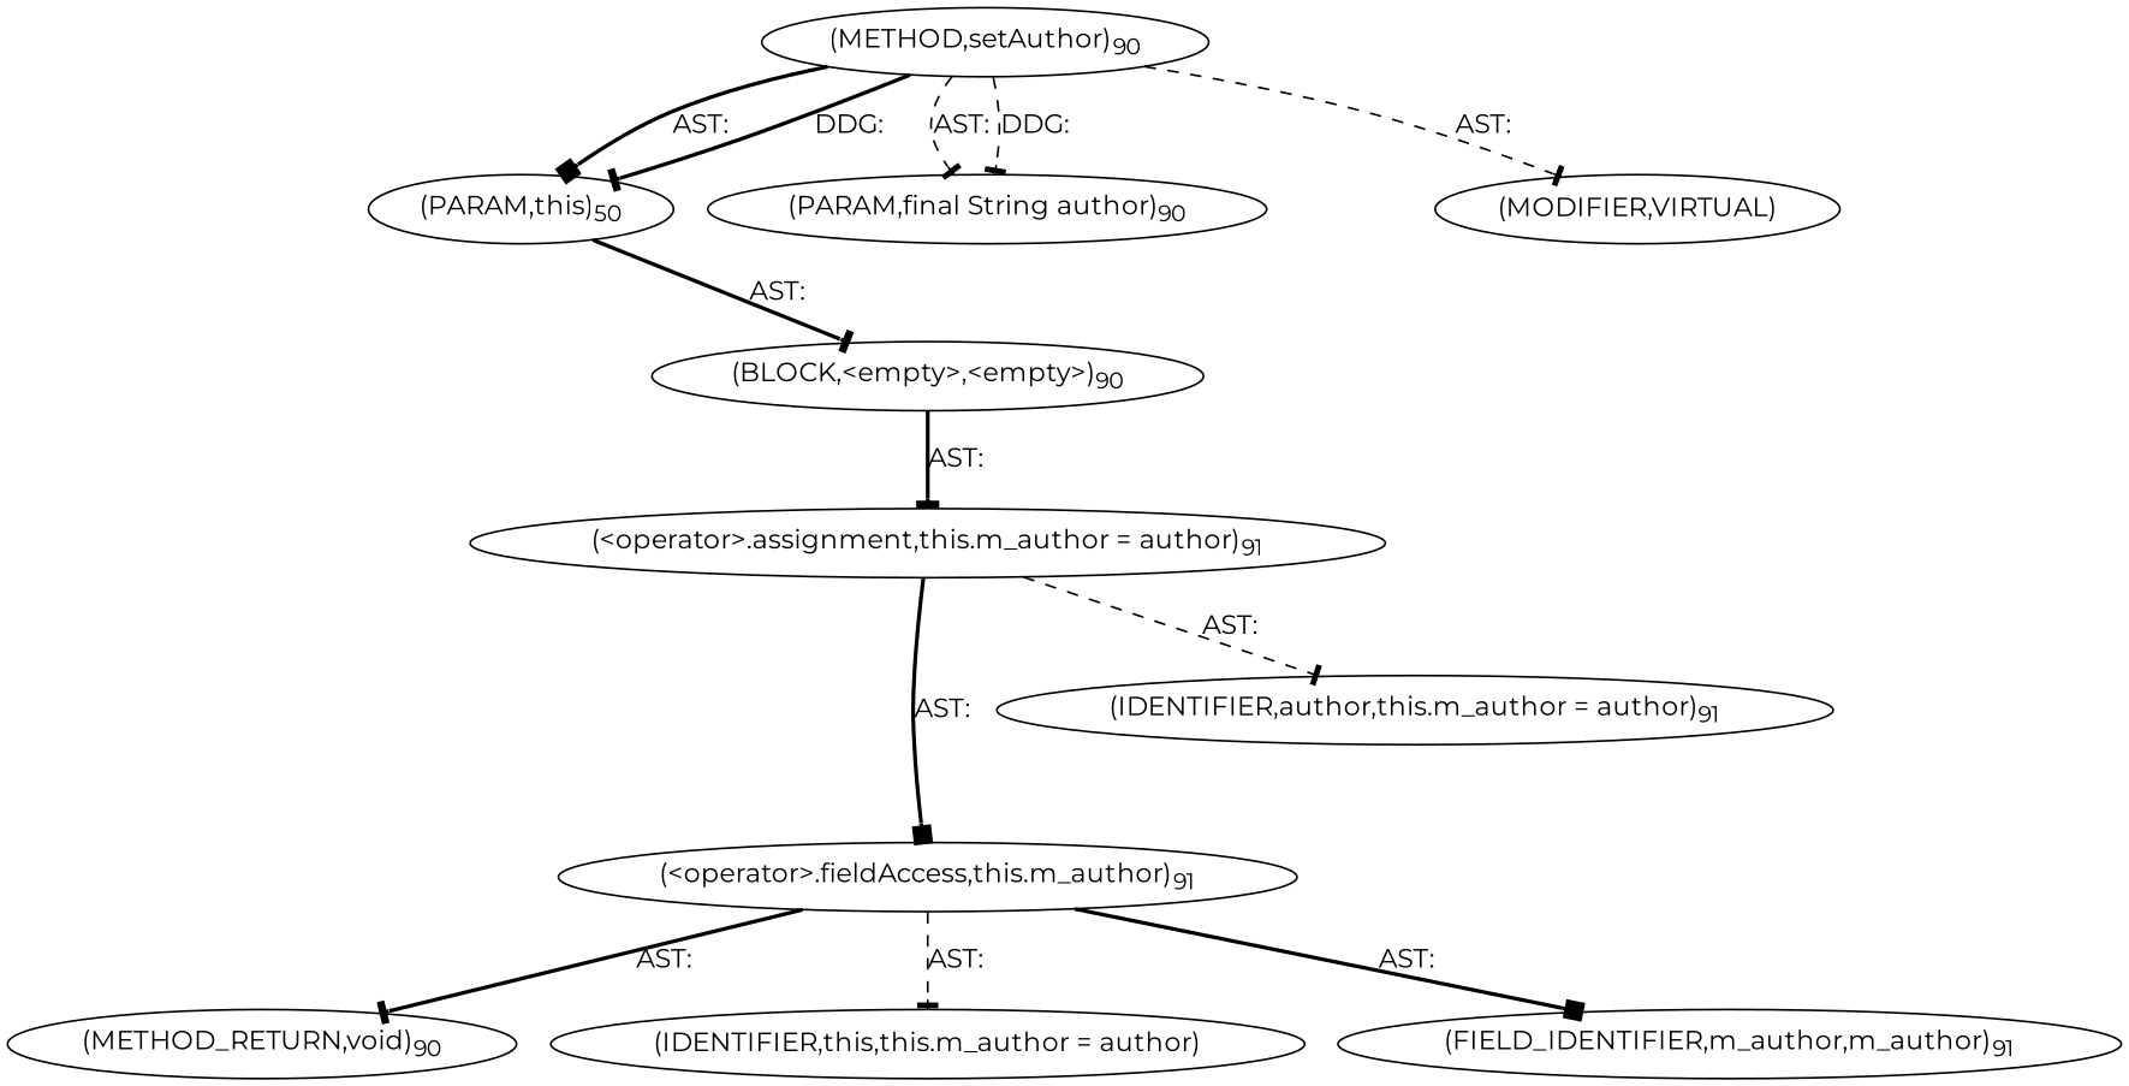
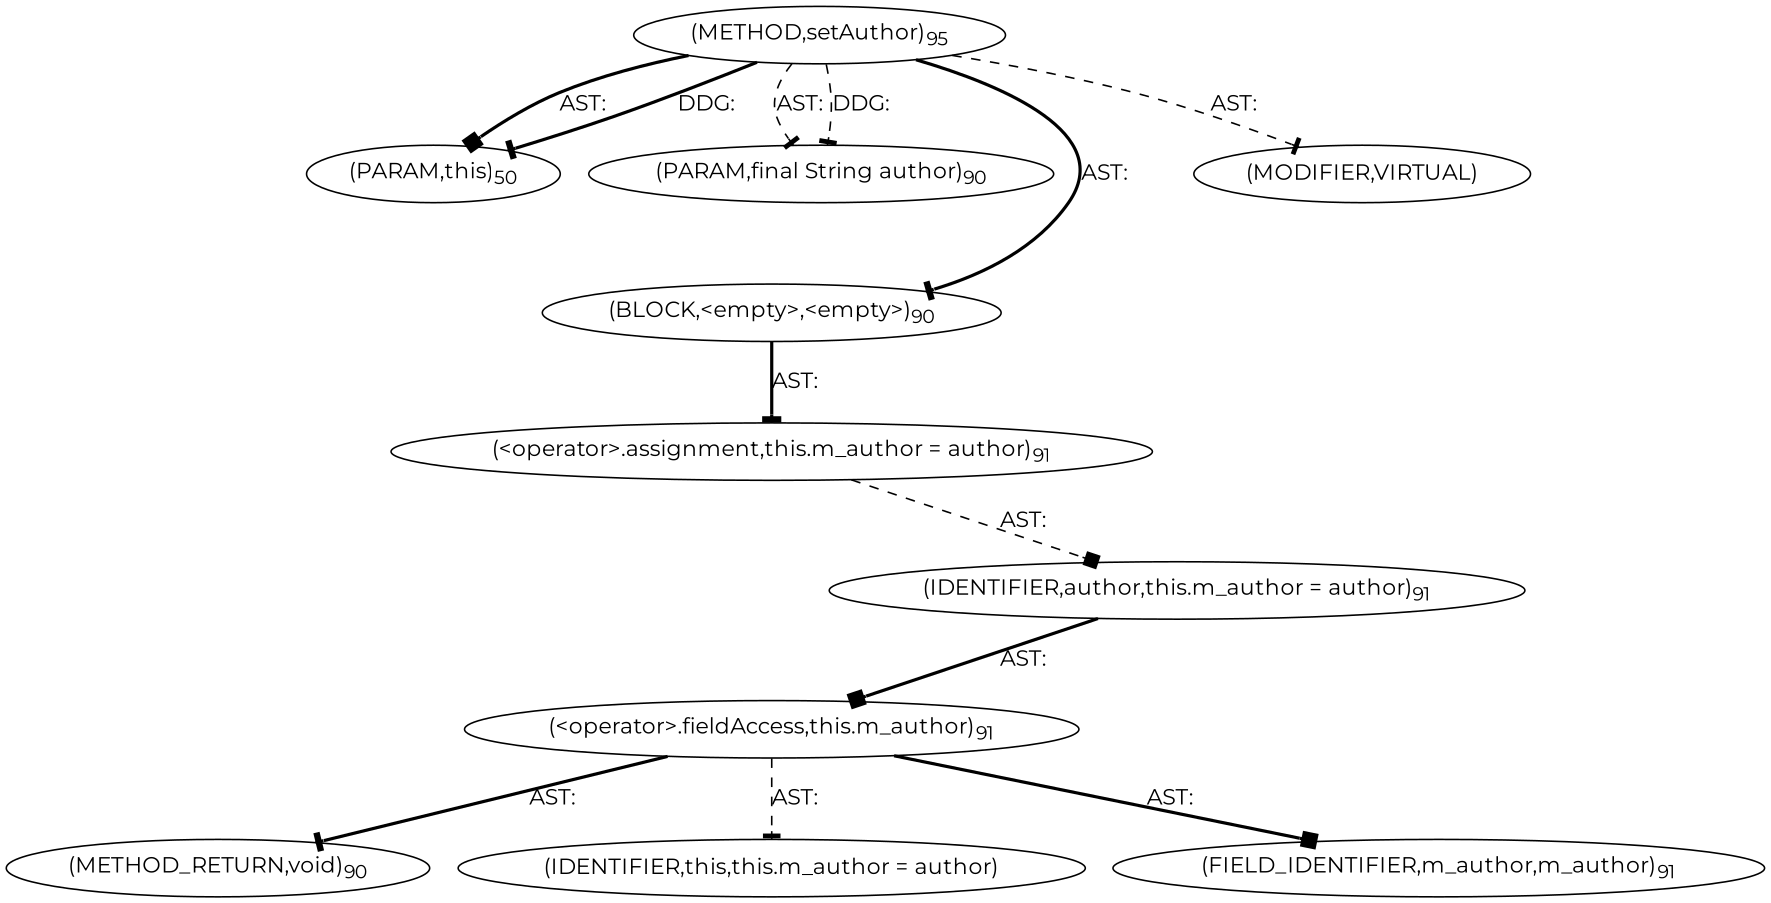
  digraph {
    fontname=Montserrat
    node [fontname=Montserrat]
    edge [arrowhead=tee fontname=Montserrat style=bold]
-   n1 [label=<(METHOD,setAuthor)<SUB>90</SUB>>]
+   n1 [label=<(METHOD,setAuthor)<SUB>95</SUB>>]
    n2 [label=<(PARAM,this)<SUB>50</SUB>>]
    n3 [label=<(PARAM,final String author)<SUB>90</SUB>>]
    n4 [label=<(BLOCK,&lt;empty&gt;,&lt;empty&gt;)<SUB>90</SUB>>]
    n5 [label=<(MODIFIER,VIRTUAL)>]
    n6 [label=<(&lt;operator&gt;.assignment,this.m_author = author)<SUB>91</SUB>>]
    n7 [label=<(METHOD_RETURN,void)<SUB>90</SUB>>]
    n8 [label=<(&lt;operator&gt;.fieldAccess,this.m_author)<SUB>91</SUB>>]
    n9 [label=<(IDENTIFIER,author,this.m_author = author)<SUB>91</SUB>>]
    n10 [label=<(IDENTIFIER,this,this.m_author = author)>]
    n11 [label=<(FIELD_IDENTIFIER,m_author,m_author)<SUB>91</SUB>>]
    n1 -> n2 [arrowhead=box label="AST: "]
    n1 -> n2 [label="DDG: "]
    n1 -> n3 [label="AST: " style=dashed]
    n1 -> n3 [label="DDG: " style=dashed]
-   n2 -> n4 [label="AST: "]
+   n1 -> n4 [label="AST: "]
    n1 -> n5 [label="AST: " style=dashed]
    n4 -> n6 [label="AST: "]
-   n6 -> n8 [arrowhead=box label="AST: "]
-   n6 -> n9 [label="AST: " style=dashed]
+   n9 -> n8 [arrowhead=box label="AST: "]
+   n6 -> n9 [arrowhead=box label="AST: " style=dashed]
    n8 -> n7 [label="AST: "]
    n8 -> n10 [label="AST: " style=dashed]
    n8 -> n11 [arrowhead=box label="AST: "]
  }
